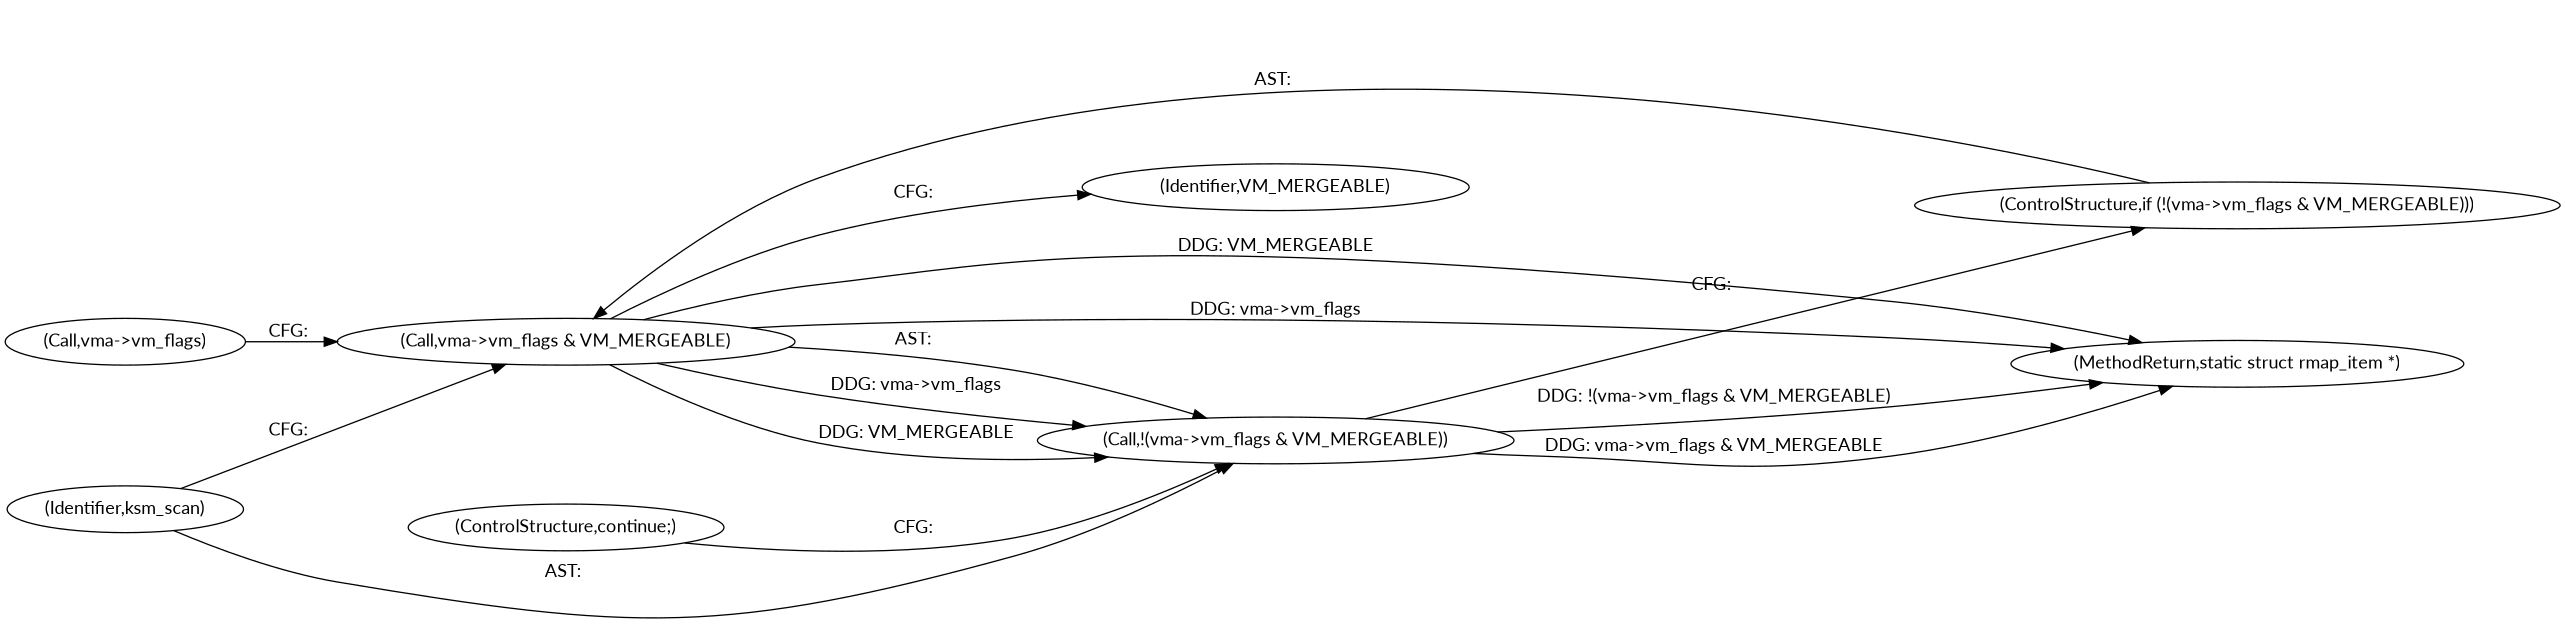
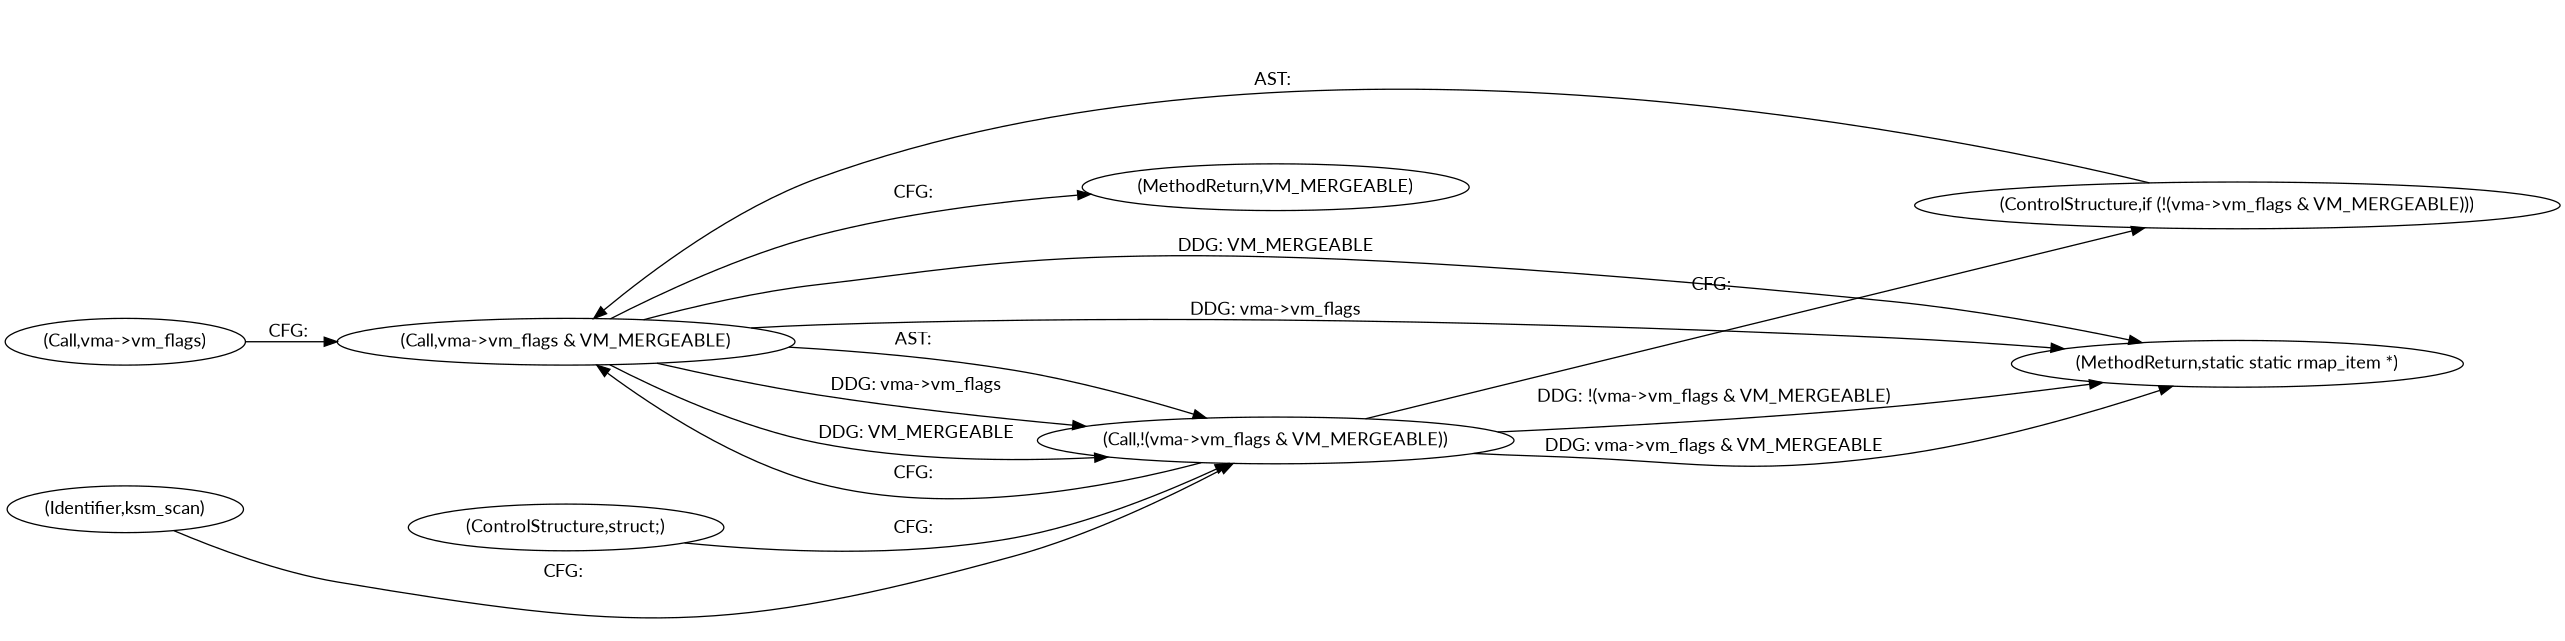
  digraph {
    fontname=Lato
    rankdir=LR
    node [fontname=Lato]
    edge [fontname=Lato]
    n1 [label="(Call,vma->vm_flags & VM_MERGEABLE)"]
    n2 [label="(Call,!(vma->vm_flags & VM_MERGEABLE))"]
-   n3 [label="(Identifier,VM_MERGEABLE)"]
-   n4 [label="(MethodReturn,static struct rmap_item *)"]
+   n3 [label="(MethodReturn,VM_MERGEABLE)"]
+   n4 [label="(MethodReturn,static static rmap_item *)"]
    n5 [label="(ControlStructure,if (!(vma->vm_flags & VM_MERGEABLE)))"]
    n6 [label="(Call,vma->vm_flags)"]
-   n7 [label="(ControlStructure,continue;)"]
+   n7 [label="(ControlStructure,struct;)"]
    n8 [label="(Identifier,ksm_scan)"]
    n1 -> n2 [label="AST: "]
    n1 -> n2 [label="DDG: vma->vm_flags"]
    n1 -> n2 [label="DDG: VM_MERGEABLE"]
    n1 -> n3 [label="CFG: "]
    n1 -> n4 [label="DDG: VM_MERGEABLE"]
    n1 -> n4 [label="DDG: vma->vm_flags"]
-   n8 -> n1 [label="CFG: "]
+   n2 -> n1 [label="CFG: "]
    n2 -> n4 [label="DDG: vma->vm_flags & VM_MERGEABLE"]
    n2 -> n4 [label="DDG: !(vma->vm_flags & VM_MERGEABLE)"]
    n2 -> n5 [label="CFG: "]
    n5 -> n1 [label="AST: "]
    n6 -> n1 [label="CFG: "]
    n7 -> n2 [label="CFG: "]
-   n8 -> n2 [label="AST: "]
+   n8 -> n2 [label="CFG: "]
  }
